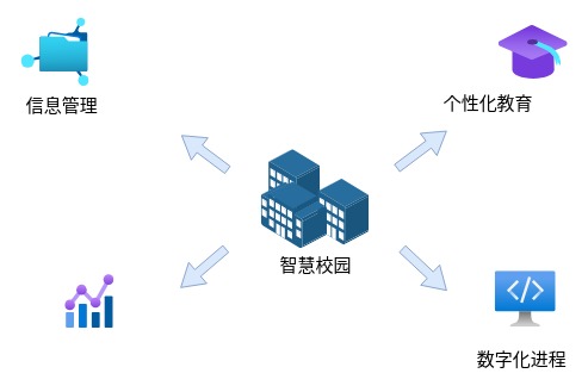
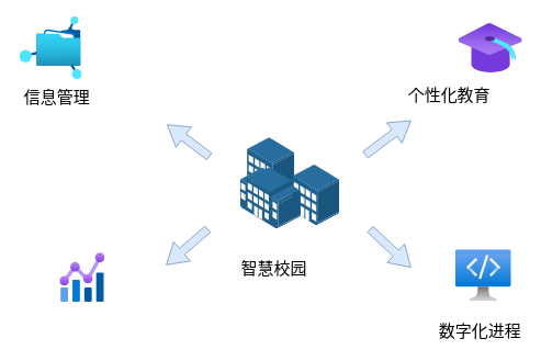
  <mxCell id="0" />
  <mxCell id="1" parent="0" />
  <mxCell id="2" value="" style="image;points=[];aspect=fixed;html=1;align=center;shadow=0;dashed=0;image=img/lib/allied_telesis/buildings/Building_Cluster.svg;" vertex="1" parent="1"><mxGeometry x="291" y="167" width="121.2" height="111" as="geometry" /></mxCell>
- <mxCell id="3" value="智慧校园" style="text;html=1;align=center;verticalAlign=middle;resizable=0;points=[];autosize=1;strokeColor=none;fillColor=none;fontSize=20;" vertex="1" parent="1"><mxGeometry x="302.6" y="278" width="98" height="36" as="geometry" /></mxCell>
+ <mxCell id="3" value="智慧校园" style="text;html=1;align=center;verticalAlign=middle;resizable=0;points=[];autosize=1;strokeColor=none;fillColor=none;fontSize=20;" vertex="1" parent="1"><mxGeometry x="282.6" y="308" width="98" height="36" as="geometry" /></mxCell>
  <mxCell id="4" value="" style="image;aspect=fixed;html=1;points=[];align=center;fontSize=12;image=img/lib/azure2/management_governance/Metrics.svg;" vertex="1" parent="1"><mxGeometry x="72" y="303.16" width="54.8" height="68" as="geometry" /></mxCell>
  <mxCell id="5" value="" style="image;aspect=fixed;html=1;points=[];align=center;fontSize=12;image=img/lib/azure2/storage/Azure_Fileshare.svg;" vertex="1" parent="1"><mxGeometry x="23" y="20" width="76" height="76" as="geometry" /></mxCell>
  <mxCell id="6" value="&lt;font style=&quot;font-size: 20px;&quot;&gt;信息管理&lt;/font&gt;" style="text;strokeColor=none;fillColor=none;html=1;align=center;verticalAlign=middle;whiteSpace=wrap;rounded=0;fontSize=16;" vertex="1" parent="1"><mxGeometry x="20" y="94" width="97" height="46" as="geometry" /></mxCell>
  <mxCell id="7" value="" style="image;aspect=fixed;html=1;points=[];align=center;fontSize=12;image=img/lib/azure2/management_governance/Education.svg;" vertex="1" parent="1"><mxGeometry x="557" y="28" width="77.31" height="60" as="geometry" /></mxCell>
  <mxCell id="8" value="个性化教育" style="text;strokeColor=none;fillColor=none;html=1;align=center;verticalAlign=middle;whiteSpace=wrap;rounded=0;fontSize=20;" vertex="1" parent="1"><mxGeometry x="489.99" y="100" width="111.34" height="30" as="geometry" /></mxCell>
  <mxCell id="9" value="" style="image;aspect=fixed;html=1;points=[];align=center;fontSize=12;image=img/lib/azure2/other/Defender_Engineering_Station.svg;" vertex="1" parent="1"><mxGeometry x="553" y="303.16" width="68" height="62.84" as="geometry" /></mxCell>
  <mxCell id="10" value="数字化进程" style="text;strokeColor=none;fillColor=none;html=1;align=center;verticalAlign=middle;whiteSpace=wrap;rounded=0;fontSize=20;" vertex="1" parent="1"><mxGeometry x="532.31" y="387" width="102" height="30" as="geometry" /></mxCell>
  <mxCell id="11" value="" style="shape=flexArrow;endArrow=classic;html=1;rounded=0;fontSize=12;startSize=8;endSize=8;curved=1;fontColor=#3ca5d3;labelBackgroundColor=#99FF33;labelBorderColor=none;textShadow=0;fillColor=#dae8fc;strokeColor=#6c8ebf;" edge="1" parent="1"><mxGeometry width="50" height="50" relative="1" as="geometry"><mxPoint x="254" y="190" as="sourcePoint" /><mxPoint x="202" y="151" as="targetPoint" /></mxGeometry></mxCell>
  <mxCell id="12" value="" style="shape=flexArrow;endArrow=classic;html=1;rounded=0;fontSize=12;startSize=8;endSize=8;curved=1;fontColor=#0279d4;labelBackgroundColor=#3399FF;fillColor=#dae8fc;strokeColor=#6c8ebf;" edge="1" parent="1"><mxGeometry width="50" height="50" relative="1" as="geometry"><mxPoint x="443" y="188" as="sourcePoint" /><mxPoint x="499" y="146" as="targetPoint" /></mxGeometry></mxCell>
  <mxCell id="13" value="" style="shape=flexArrow;endArrow=classic;html=1;rounded=0;fontSize=12;startSize=8;endSize=8;curved=1;fillColor=#dae8fc;strokeColor=#6c8ebf;" edge="1" parent="1"><mxGeometry width="50" height="50" relative="1" as="geometry"><mxPoint x="449" y="278" as="sourcePoint" /><mxPoint x="499" y="325" as="targetPoint" /></mxGeometry></mxCell>
  <mxCell id="14" value="" style="shape=flexArrow;endArrow=classic;html=1;rounded=0;fontSize=12;startSize=8;endSize=8;curved=1;fillColor=#dae8fc;strokeColor=#6c8ebf;" edge="1" parent="1"><mxGeometry width="50" height="50" relative="1" as="geometry"><mxPoint x="252" y="278" as="sourcePoint" /><mxPoint x="201" y="321.84" as="targetPoint" /></mxGeometry></mxCell>
